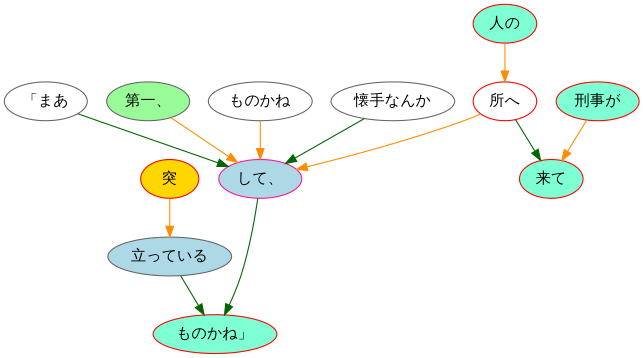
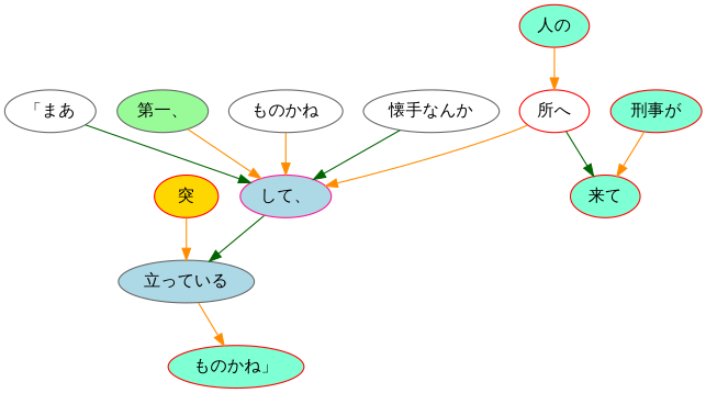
  digraph {
    fontname="Comic Neue"
    node [color=red fillcolor=white fontname="Comic Neue" style=filled]
    edge [color=darkorange fontname="Comic Neue"]
    n1 [color=gray40 label="「まあ"]
    n2 [color=deeppink fillcolor=lightblue label="して、"]
    n3 [color=gray40 fillcolor=lightblue label="立っている"]
    n4 [color=gray40 fillcolor=palegreen label="第一、"]
    n5 [fillcolor=aquamarine label="刑事が"]
    n6 [fillcolor=aquamarine label="来て"]
    n7 [fillcolor=aquamarine label="人の"]
    n8 [label="所へ"]
    n9 [color=gray40 label="ものかね"]
    n10 [color=gray40 label="懐手なんか"]
    n11 [fillcolor=aquamarine label="ものかね」"]
    n12 [fillcolor=gold label="突"]
    n1 -> n2 [color=darkgreen]
-   n2 -> n11 [color=darkgreen]
-   n3 -> n11 [color=darkgreen]
+   n2 -> n3 [color=darkgreen]
+   n3 -> n11
    n4 -> n2
    n5 -> n6
    n7 -> n8
    n8 -> n2
    n8 -> n6 [color=darkgreen]
    n9 -> n2
    n10 -> n2 [color=darkgreen]
    n12 -> n3
  }
